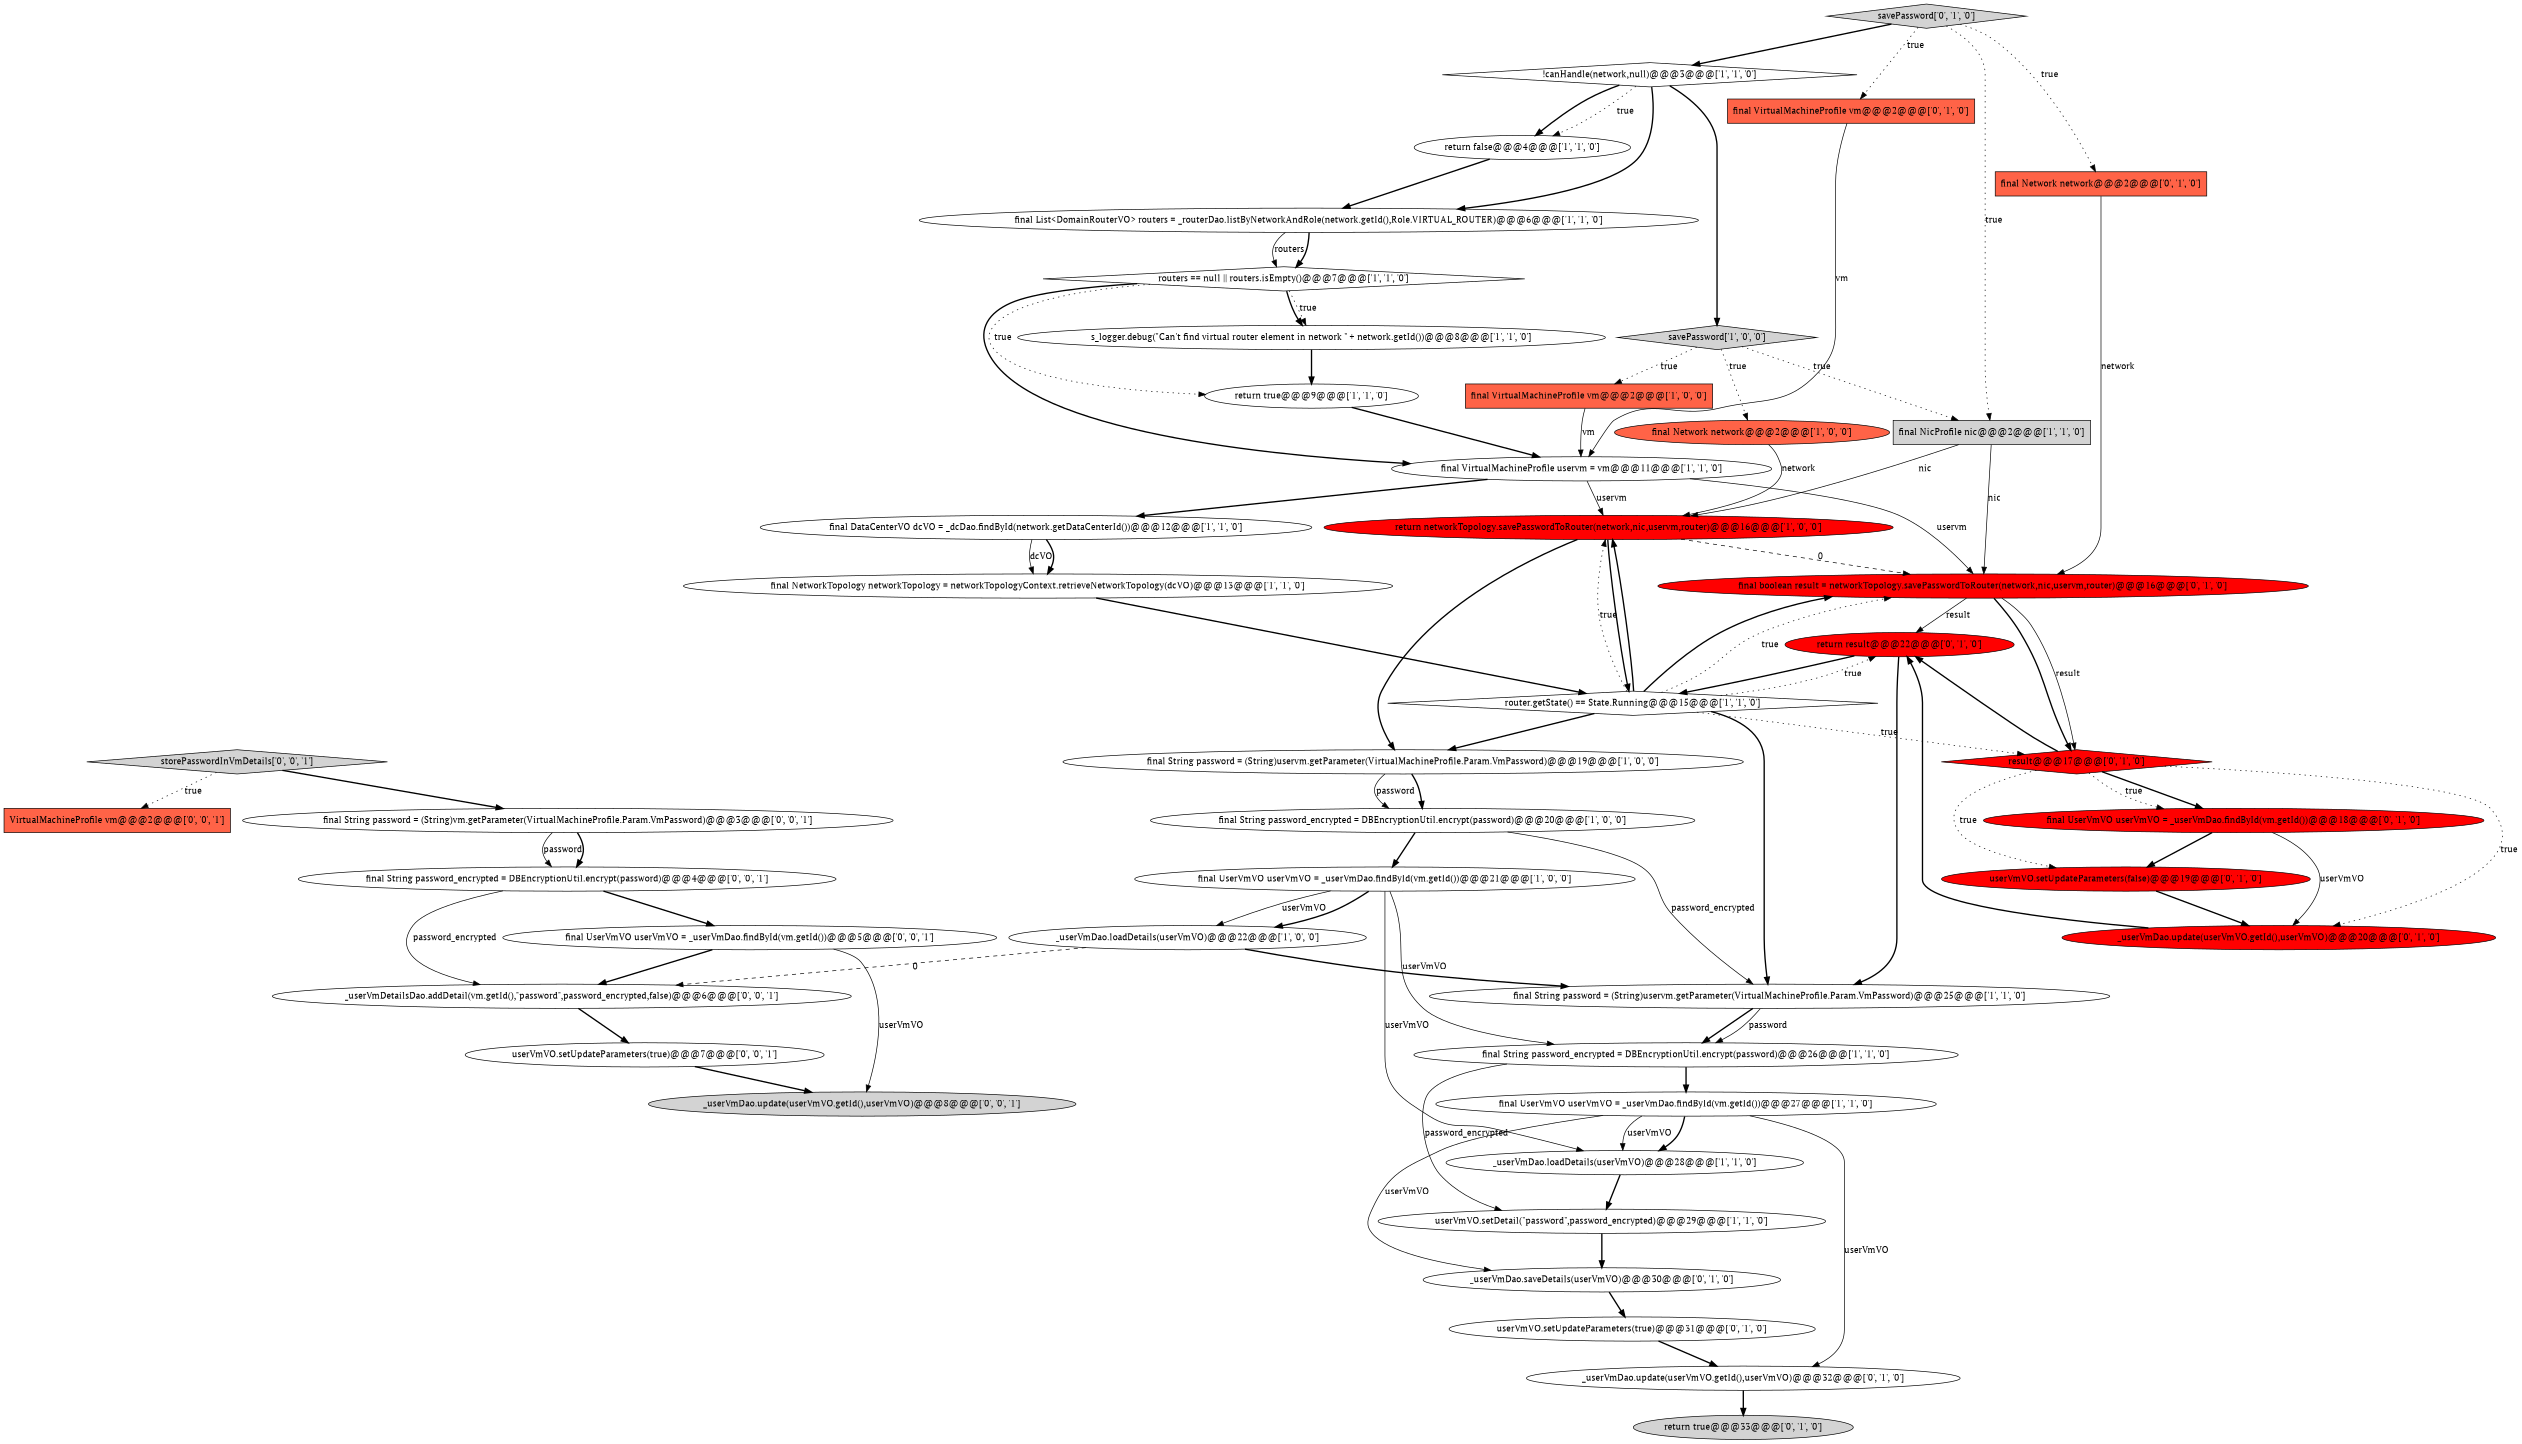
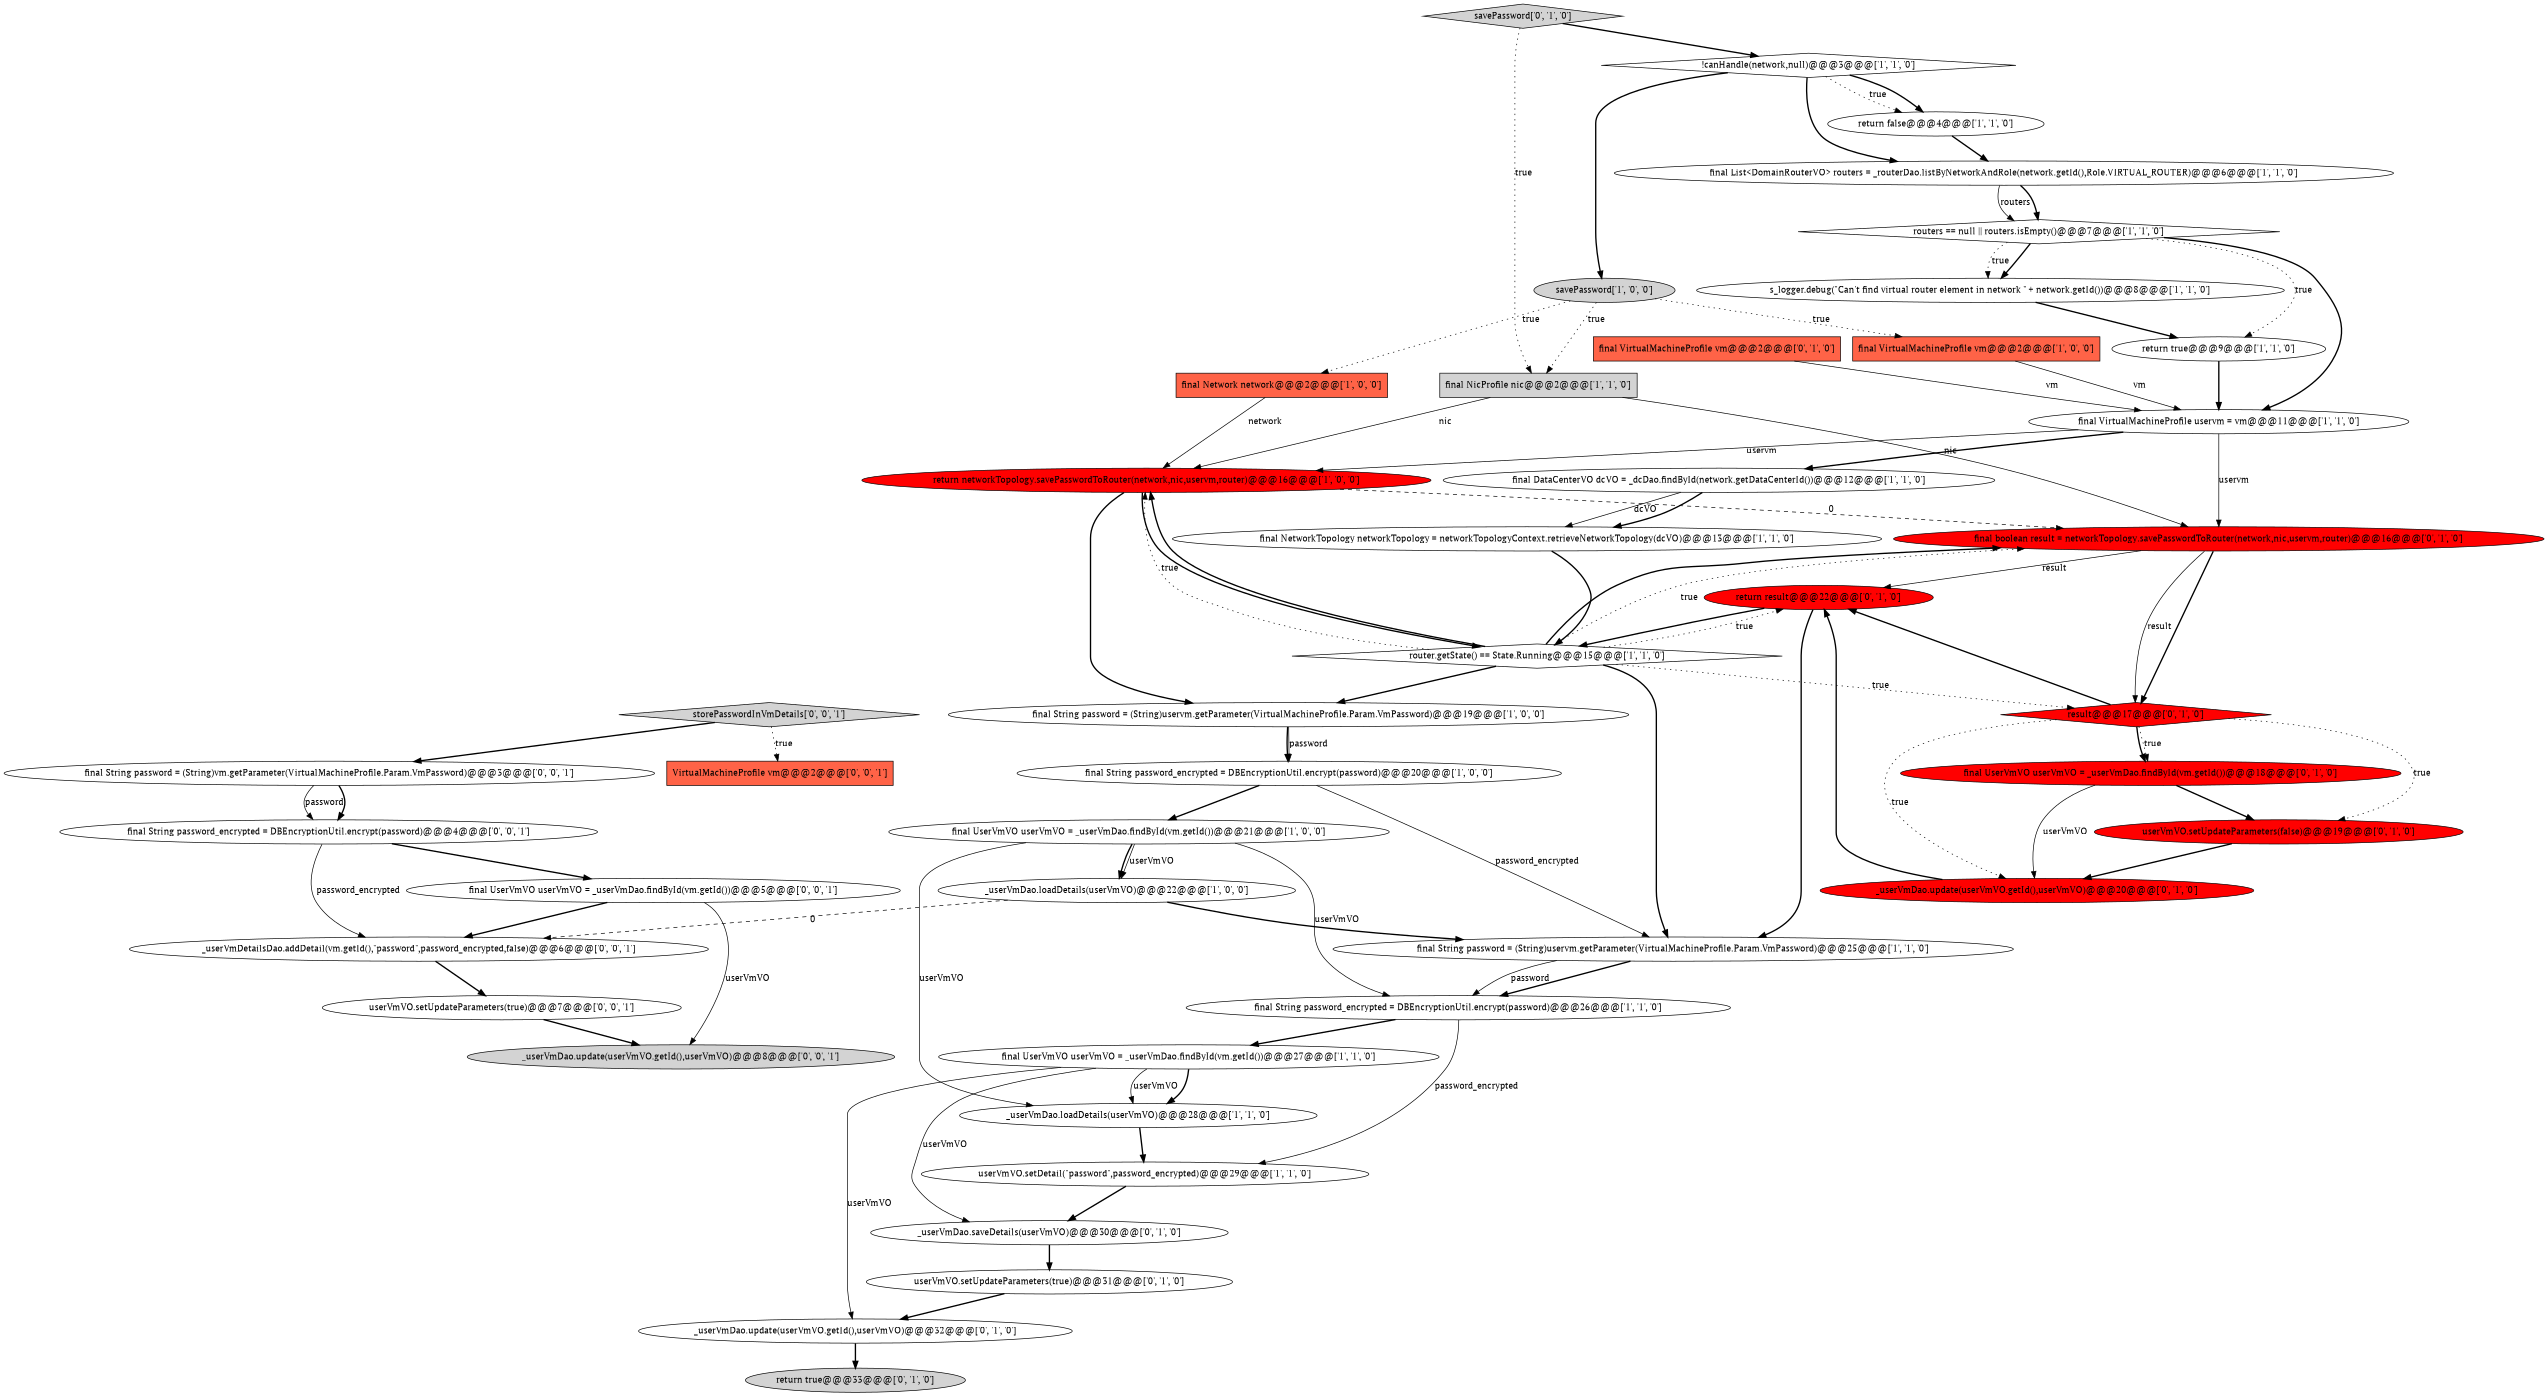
  digraph {
    fontname="PT Serif"
    node [fillcolor=white fontname="PT Serif" shape=ellipse style=filled]
    edge [fontname="PT Serif" style=bold]
    n1 [label="_userVmDao.loadDetails(userVmVO)@@@22@@@['1', '0', '0']"]
    n2 [label="_userVmDetailsDao.addDetail(vm.getId(),\"password\",password_encrypted,false)@@@6@@@['0', '0', '1']"]
    n3 [label="final String password = (String)uservm.getParameter(VirtualMachineProfile.Param.VmPassword)@@@25@@@['1', '1', '0']"]
    n4 [label="userVmVO.setUpdateParameters(true)@@@7@@@['0', '0', '1']"]
    n5 [label="final String password_encrypted = DBEncryptionUtil.encrypt(password)@@@26@@@['1', '1', '0']"]
-   n6 [fillcolor=lightgray label="savePassword['1', '0', '0']" shape=diamond]
+   n6 [fillcolor=lightgray label="savePassword['1', '0', '0']"]
    n7 [fillcolor=tomato label="final VirtualMachineProfile vm@@@2@@@['1', '0', '0']" shape=box]
    n8 [fillcolor=lightgray label="final NicProfile nic@@@2@@@['1', '1', '0']" shape=box]
-   n9 [fillcolor=tomato label="final Network network@@@2@@@['1', '0', '0']"]
+   n9 [fillcolor=tomato label="final Network network@@@2@@@['1', '0', '0']" shape=box]
    n10 [label="final VirtualMachineProfile uservm = vm@@@11@@@['1', '1', '0']"]
    n11 [fillcolor=red label="return networkTopology.savePasswordToRouter(network,nic,uservm,router)@@@16@@@['1', '0', '0']"]
    n12 [fillcolor=red label="final boolean result = networkTopology.savePasswordToRouter(network,nic,uservm,router)@@@16@@@['0', '1', '0']"]
    n13 [label="!canHandle(network,null)@@@3@@@['1', '1', '0']" shape=diamond]
    n14 [label="final List<DomainRouterVO> routers = _routerDao.listByNetworkAndRole(network.getId(),Role.VIRTUAL_ROUTER)@@@6@@@['1', '1', '0']"]
    n15 [label="return false@@@4@@@['1', '1', '0']"]
    n16 [label="final String password = (String)uservm.getParameter(VirtualMachineProfile.Param.VmPassword)@@@19@@@['1', '0', '0']"]
    n17 [label="final String password_encrypted = DBEncryptionUtil.encrypt(password)@@@20@@@['1', '0', '0']"]
    n18 [label="final UserVmVO userVmVO = _userVmDao.findById(vm.getId())@@@21@@@['1', '0', '0']"]
    n19 [label="final DataCenterVO dcVO = _dcDao.findById(network.getDataCenterId())@@@12@@@['1', '1', '0']"]
    n20 [label="router.getState() == State.Running@@@15@@@['1', '1', '0']" shape=diamond]
    n21 [fillcolor=red label="return result@@@22@@@['0', '1', '0']"]
    n22 [fillcolor=red label="result@@@17@@@['0', '1', '0']" shape=diamond]
    n23 [fillcolor=lightgray label="return true@@@33@@@['0', '1', '0']"]
    n24 [label="final NetworkTopology networkTopology = networkTopologyContext.retrieveNetworkTopology(dcVO)@@@13@@@['1', '1', '0']"]
    n25 [label="userVmVO.setUpdateParameters(true)@@@31@@@['0', '1', '0']"]
    n26 [label="_userVmDao.update(userVmVO.getId(),userVmVO)@@@32@@@['0', '1', '0']"]
    n27 [fillcolor=lightgray label="_userVmDao.update(userVmVO.getId(),userVmVO)@@@8@@@['0', '0', '1']"]
    n28 [fillcolor=lightgray label="storePasswordInVmDetails['0', '0', '1']" shape=diamond]
    n29 [label="final String password = (String)vm.getParameter(VirtualMachineProfile.Param.VmPassword)@@@3@@@['0', '0', '1']"]
    n30 [fillcolor=tomato label="VirtualMachineProfile vm@@@2@@@['0', '0', '1']" shape=box]
    n31 [label="final String password_encrypted = DBEncryptionUtil.encrypt(password)@@@4@@@['0', '0', '1']"]
    n32 [label="final UserVmVO userVmVO = _userVmDao.findById(vm.getId())@@@5@@@['0', '0', '1']"]
    n33 [label="userVmVO.setDetail(\"password\",password_encrypted)@@@29@@@['1', '1', '0']"]
    n34 [label="_userVmDao.saveDetails(userVmVO)@@@30@@@['0', '1', '0']"]
    n35 [label="return true@@@9@@@['1', '1', '0']"]
    n36 [fillcolor=red label="userVmVO.setUpdateParameters(false)@@@19@@@['0', '1', '0']"]
    n37 [fillcolor=red label="_userVmDao.update(userVmVO.getId(),userVmVO)@@@20@@@['0', '1', '0']"]
    n38 [fillcolor=red label="final UserVmVO userVmVO = _userVmDao.findById(vm.getId())@@@18@@@['0', '1', '0']"]
    n39 [label="_userVmDao.loadDetails(userVmVO)@@@28@@@['1', '1', '0']"]
    n40 [label="final UserVmVO userVmVO = _userVmDao.findById(vm.getId())@@@27@@@['1', '1', '0']"]
    n41 [label="routers == null || routers.isEmpty()@@@7@@@['1', '1', '0']" shape=diamond]
    n42 [label="s_logger.debug(\"Can't find virtual router element in network \" + network.getId())@@@8@@@['1', '1', '0']"]
    n43 [fillcolor=tomato label="final VirtualMachineProfile vm@@@2@@@['0', '1', '0']" shape=box]
    n44 [fillcolor=lightgray label="savePassword['0', '1', '0']" shape=diamond]
-   n45 [fillcolor=tomato label="final Network network@@@2@@@['0', '1', '0']" shape=box]
    n1 -> n2 [label=0 style=dashed]
    n1 -> n3
    n2 -> n4
    n3 -> n5
    n3 -> n5 [label=password style=solid]
    n4 -> n27
    n5 -> n33 [label=password_encrypted style=solid]
    n5 -> n40
    n6 -> n7 [label=true style=dotted]
    n6 -> n8 [label=true style=dotted]
    n6 -> n9 [label=true style=dotted]
    n7 -> n10 [label=vm style=solid]
    n8 -> n11 [label=nic style=solid]
    n8 -> n12 [label=nic style=solid]
    n9 -> n11 [label=network style=solid]
    n10 -> n11 [label=uservm style=solid]
    n10 -> n12 [label=uservm style=solid]
    n10 -> n19
    n11 -> n12 [label=0 style=dashed]
    n11 -> n16
    n11 -> n20
    n12 -> n21 [label=result style=solid]
    n12 -> n22
    n12 -> n22 [label=result style=solid]
    n13 -> n6
    n13 -> n14
    n13 -> n15
    n13 -> n15 [label=true style=dotted]
    n14 -> n41 [label=routers style=solid]
    n14 -> n41
    n15 -> n14
    n16 -> n17
    n16 -> n17 [label=password style=solid]
    n17 -> n3 [label=password_encrypted style=solid]
    n17 -> n18
    n18 -> n1 [label=userVmVO style=solid]
    n18 -> n1
    n18 -> n5 [label=userVmVO style=solid]
    n18 -> n39 [label=userVmVO style=solid]
    n19 -> n24 [label=dcVO style=solid]
    n19 -> n24
    n20 -> n3
    n20 -> n11 [label=true style=dotted]
    n20 -> n11
    n20 -> n12 [label=true style=dotted]
    n20 -> n12
    n20 -> n16
    n20 -> n21 [label=true style=dotted]
    n20 -> n22 [label=true style=dotted]
    n21 -> n3
    n21 -> n20
    n22 -> n21
    n22 -> n36 [label=true style=dotted]
    n22 -> n37 [label=true style=dotted]
    n22 -> n38
    n22 -> n38 [label=true style=dotted]
    n24 -> n20
    n25 -> n26
    n26 -> n23
    n28 -> n29
    n28 -> n30 [label=true style=dotted]
    n29 -> n31 [label=password style=solid]
    n29 -> n31
    n31 -> n2 [label=password_encrypted style=solid]
    n31 -> n32
    n32 -> n2
    n32 -> n27 [label=userVmVO style=solid]
    n33 -> n34
    n34 -> n25
    n35 -> n10
    n36 -> n37
    n37 -> n21
    n38 -> n36
    n38 -> n37 [label=userVmVO style=solid]
    n39 -> n33
    n40 -> n26 [label=userVmVO style=solid]
    n40 -> n34 [label=userVmVO style=solid]
    n40 -> n39
    n40 -> n39 [label=userVmVO style=solid]
    n41 -> n10
    n41 -> n35 [label=true style=dotted]
    n41 -> n42
    n41 -> n42 [label=true style=dotted]
    n42 -> n35
    n43 -> n10 [label=vm style=solid]
    n44 -> n8 [label=true style=dotted]
    n44 -> n13
-   n44 -> n43 [label=true style=dotted]
-   n44 -> n45 [label=true style=dotted]
-   n45 -> n12 [label=network style=solid]
  }
